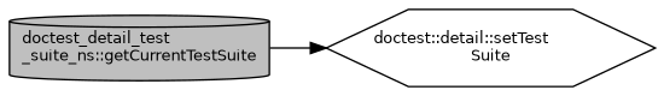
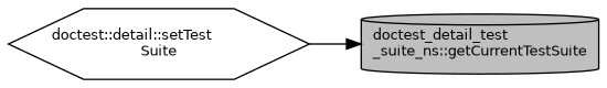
  digraph {
    rankdir=RL
    node [color=black fontname=Helvetica fontsize=10 style=filled]
    n1 [fillcolor=grey75 fontcolor=black height=0.2 label="doctest_detail_test\l_suite_ns::getCurrentTestSuite" shape=cylinder width=0.4]
    n2 [fillcolor=white height=0.2 label="doctest::detail::setTest\lSuite" shape=hexagon width=0.4]
-   n2 -> n1 [color=black dir=back fontname=Helvetica fontsize=10 labelfontname=Helvetica labelfontsize=10 style=solid]
+   n1 -> n2 [color=black dir=back fontname=Helvetica fontsize=10 labelfontname=Helvetica labelfontsize=10 style=solid]
  }
